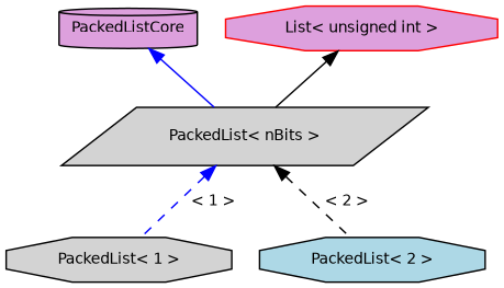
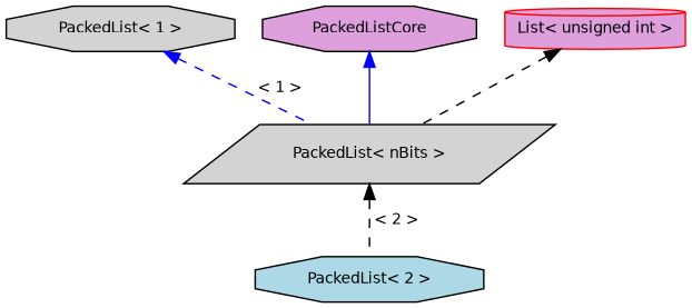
  digraph {
    node [color=black fillcolor=lightgrey fontname=Helvetica fontsize=10 shape=octagon style=filled]
    edge [color=blue dir=back fontname=Helvetica fontsize=10 labelfontname=Helvetica labelfontsize=10 style=dashed]
    n1 [fontcolor=black height=0.2 label="PackedList\< nBits \>" shape=parallelogram width=0.4]
    n2 [height=0.2 label="PackedList\< 1 \>" width=0.4]
    n3 [fillcolor=lightblue height=0.2 label="PackedList\< 2 \>" width=0.4]
-   n4 [fillcolor=plum height=0.2 label=PackedListCore shape=cylinder width=0.4]
-   n5 [color=red fillcolor=plum height=0.2 label="List\< unsigned int \>" width=0.4]
-   n1 -> n2 [label=" \< 1 \>"]
+   n4 [fillcolor=plum height=0.2 label=PackedListCore width=0.4]
+   n5 [color=red fillcolor=plum height=0.2 label="List\< unsigned int \>" shape=cylinder width=0.4]
+   n2 -> n1 [label=" \< 1 \>"]
    n1 -> n3 [color=black label=" \< 2 \>"]
    n4 -> n1 [style=solid]
-   n5 -> n1 [color=black style=solid]
+   n5 -> n1 [color=black]
  }
